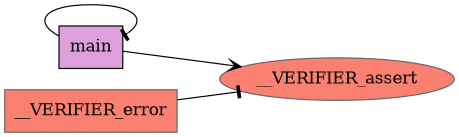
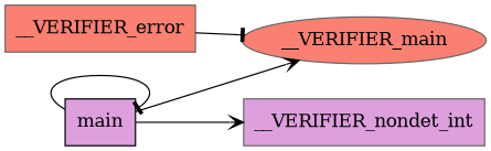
  digraph {
    rankdir=LR
    node [color=gray40 fillcolor=plum shape=box style=filled]
    edge [arrowhead=tee]
    main [color=black]
-   __VERIFIER_assert [fillcolor=salmon shape=""]
+   __VERIFIER_assert [fillcolor=salmon label=__VERIFIER_main shape=""]
+   __VERIFIER_nondet_int
    __VERIFIER_error [fillcolor=salmon]
    main -> main
    main -> __VERIFIER_assert [arrowhead=vee]
+   main -> __VERIFIER_nondet_int [arrowhead=vee]
    __VERIFIER_error -> __VERIFIER_assert
  }
